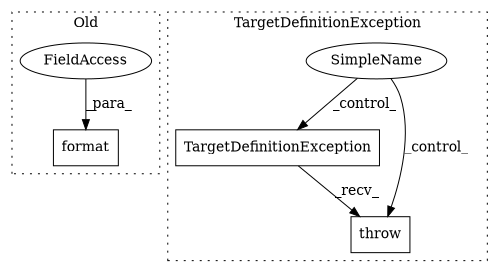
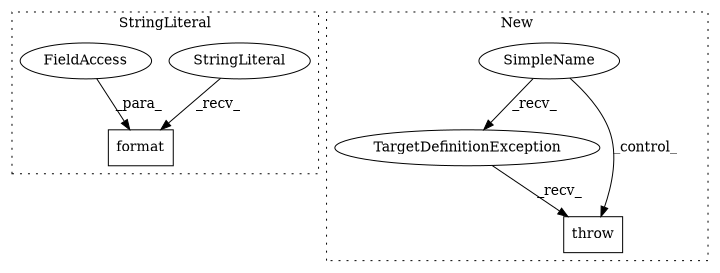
  digraph {
    node [a=32 shape=box]
    n1 [l="7,1" label=format s="1281,1301"]
+   n2 [a=45 l=78 label=StringLiteral s=1202 shape=ellipse]
    n3 [a=22 l=13 label=FieldAccess s=1288 shape=ellipse]
-   n4 [l="26,1" label=TargetDefinitionException s="1198,1313"]
+   n4 [l="26,1" label=TargetDefinitionException s="1198,1313" shape=ellipse]
    n5 [a=42 label=SimpleName shape=ellipse]
    n6 [a=53 l=6 label=throw s=1192]
    subgraph cluster_1 {
-     label=Old
+     label=StringLiteral
      style=dotted
      n1
+     n2
      n3
    }
    subgraph cluster_2 {
-     label=TargetDefinitionException
+     label=New
      style=dotted
      n4
      n5
      n6
    }
+   n2 -> n1 [label=_recv_]
    n3 -> n1 [label=_para_]
    n4 -> n6 [label=_recv_]
-   n5 -> n4 [label=_control_]
+   n5 -> n4 [label=_recv_]
    n5 -> n6 [label=_control_]
  }
